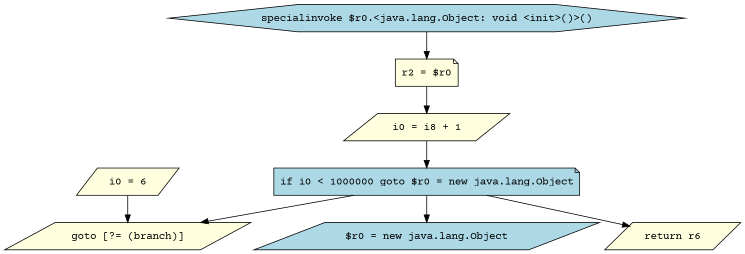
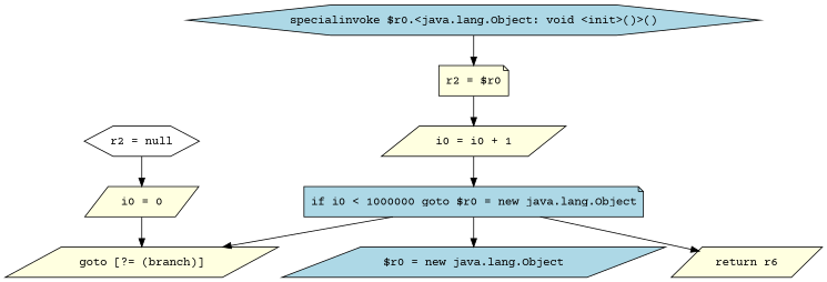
  digraph {
    fontname="Courier Prime"
    node [fillcolor=lightyellow fontname="Courier Prime" shape=parallelogram style=filled]
    edge [fontname="Courier Prime"]
-   "i0 = 0" [label="i0 = 6"]
+   "r2 = null" [fillcolor=white shape=hexagon]
+   "i0 = 0"
    "goto [?= (branch)]"
    "if i0 < 1000000 goto $r0 = new java.lang.Object" [fillcolor=lightblue shape=note]
    "$r0 = new java.lang.Object" [fillcolor=lightblue]
    n6 [label="return r6"]
    "specialinvoke $r0.<java.lang.Object: void <init>()>()" [fillcolor=lightblue shape=hexagon]
    "r2 = $r0" [shape=note]
-   "i0 = i0 + 1" [label="i0 = i8 + 1"]
+   "i0 = i0 + 1"
+   "r2 = null" -> "i0 = 0"
    "i0 = 0" -> "goto [?= (branch)]"
    "if i0 < 1000000 goto $r0 = new java.lang.Object" -> "goto [?= (branch)]"
    "if i0 < 1000000 goto $r0 = new java.lang.Object" -> "$r0 = new java.lang.Object"
    "if i0 < 1000000 goto $r0 = new java.lang.Object" -> n6
    "specialinvoke $r0.<java.lang.Object: void <init>()>()" -> "r2 = $r0"
    "r2 = $r0" -> "i0 = i0 + 1"
    "i0 = i0 + 1" -> "if i0 < 1000000 goto $r0 = new java.lang.Object"
  }
